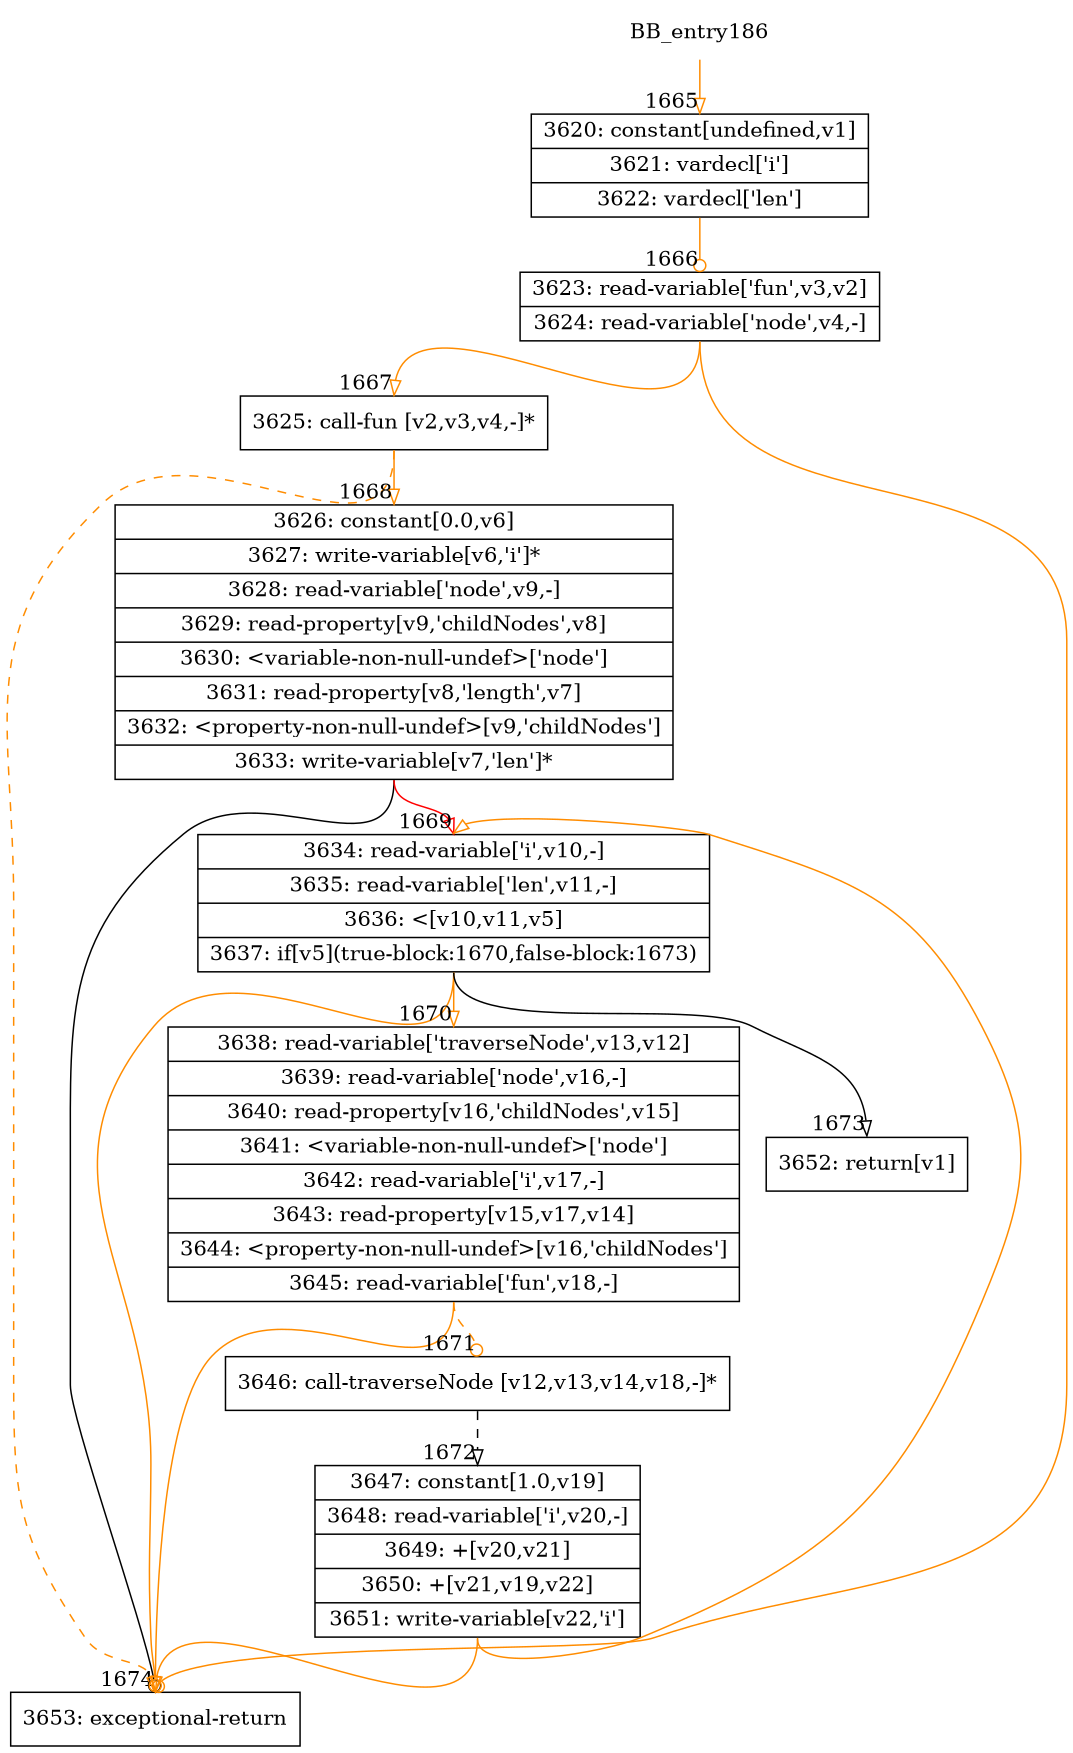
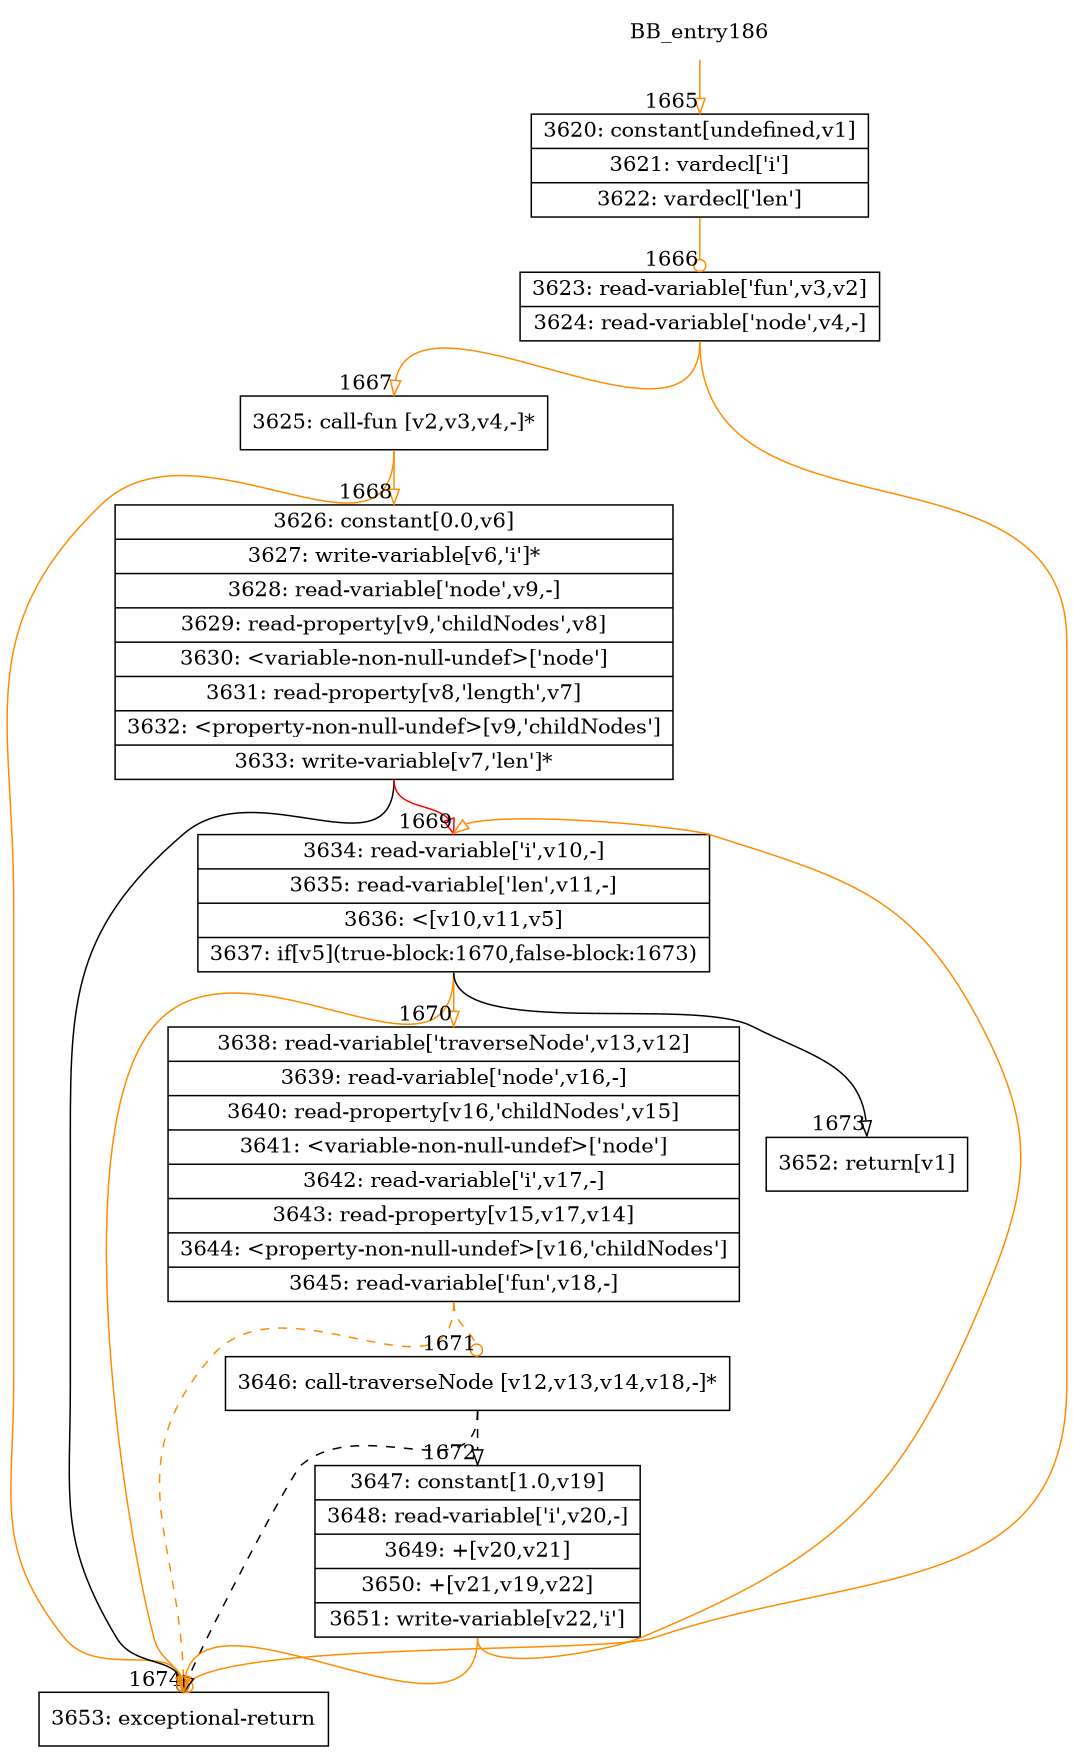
  digraph {
    fontname="DejaVu Serif"
    rankdir=TD
    node [fontname="DejaVu Serif" shape=record]
    edge [arrowhead=onormal color=darkorange fontname="DejaVu Serif" headport=n style=solid tailport=s]
    n1 [label=BB_entry186 shape=none]
    n2 [label="{3620: constant[undefined,v1]|3621: vardecl['i']|3622: vardecl['len']}"]
    n3 [label="{3623: read-variable['fun',v3,v2]|3624: read-variable['node',v4,-]}"]
    n4 [label="{3625: call-fun [v2,v3,v4,-]*}"]
    n5 [label="{3653: exceptional-return}"]
    n6 [label="{3626: constant[0.0,v6]|3627: write-variable[v6,'i']*|3628: read-variable['node',v9,-]|3629: read-property[v9,'childNodes',v8]|3630: \<variable-non-null-undef\>['node']|3631: read-property[v8,'length',v7]|3632: \<property-non-null-undef\>[v9,'childNodes']|3633: write-variable[v7,'len']*}"]
    n7 [label="{3634: read-variable['i',v10,-]|3635: read-variable['len',v11,-]|3636: \<[v10,v11,v5]|3637: if[v5](true-block:1670,false-block:1673)}"]
    n8 [label="{3638: read-variable['traverseNode',v13,v12]|3639: read-variable['node',v16,-]|3640: read-property[v16,'childNodes',v15]|3641: \<variable-non-null-undef\>['node']|3642: read-variable['i',v17,-]|3643: read-property[v15,v17,v14]|3644: \<property-non-null-undef\>[v16,'childNodes']|3645: read-variable['fun',v18,-]}"]
    n9 [label="{3652: return[v1]}"]
    n10 [label="{3646: call-traverseNode [v12,v13,v14,v18,-]*}"]
    n11 [label="{3647: constant[1.0,v19]|3648: read-variable['i',v20,-]|3649: +[v20,v21]|3650: +[v21,v19,v22]|3651: write-variable[v22,'i']}"]
    n1 -> n2 [headlabel="    1665"]
    n2 -> n3 [arrowhead=odot headlabel="      1666"]
    n3 -> n4 [headlabel="      1667"]
    n3 -> n5 [arrowhead=odot headlabel="      1674"]
-   n4 -> n5 [style=dashed]
+   n4 -> n5
    n4 -> n6 [headlabel="      1668"]
    n6 -> n5 [arrowhead=odot color=black]
    n6 -> n7 [color=red headlabel="      1669"]
    n7 -> n5 [arrowhead=odot]
    n7 -> n8 [headlabel="      1670"]
    n7 -> n9 [color=black headlabel="      1673"]
-   n8 -> n5
+   n8 -> n5 [style=dashed]
    n8 -> n10 [arrowhead=odot headlabel="      1671" style=dashed]
+   n10 -> n5 [color=black style=dashed]
    n10 -> n11 [color=black headlabel="      1672" style=dashed]
    n11 -> n5
    n11 -> n7
  }
